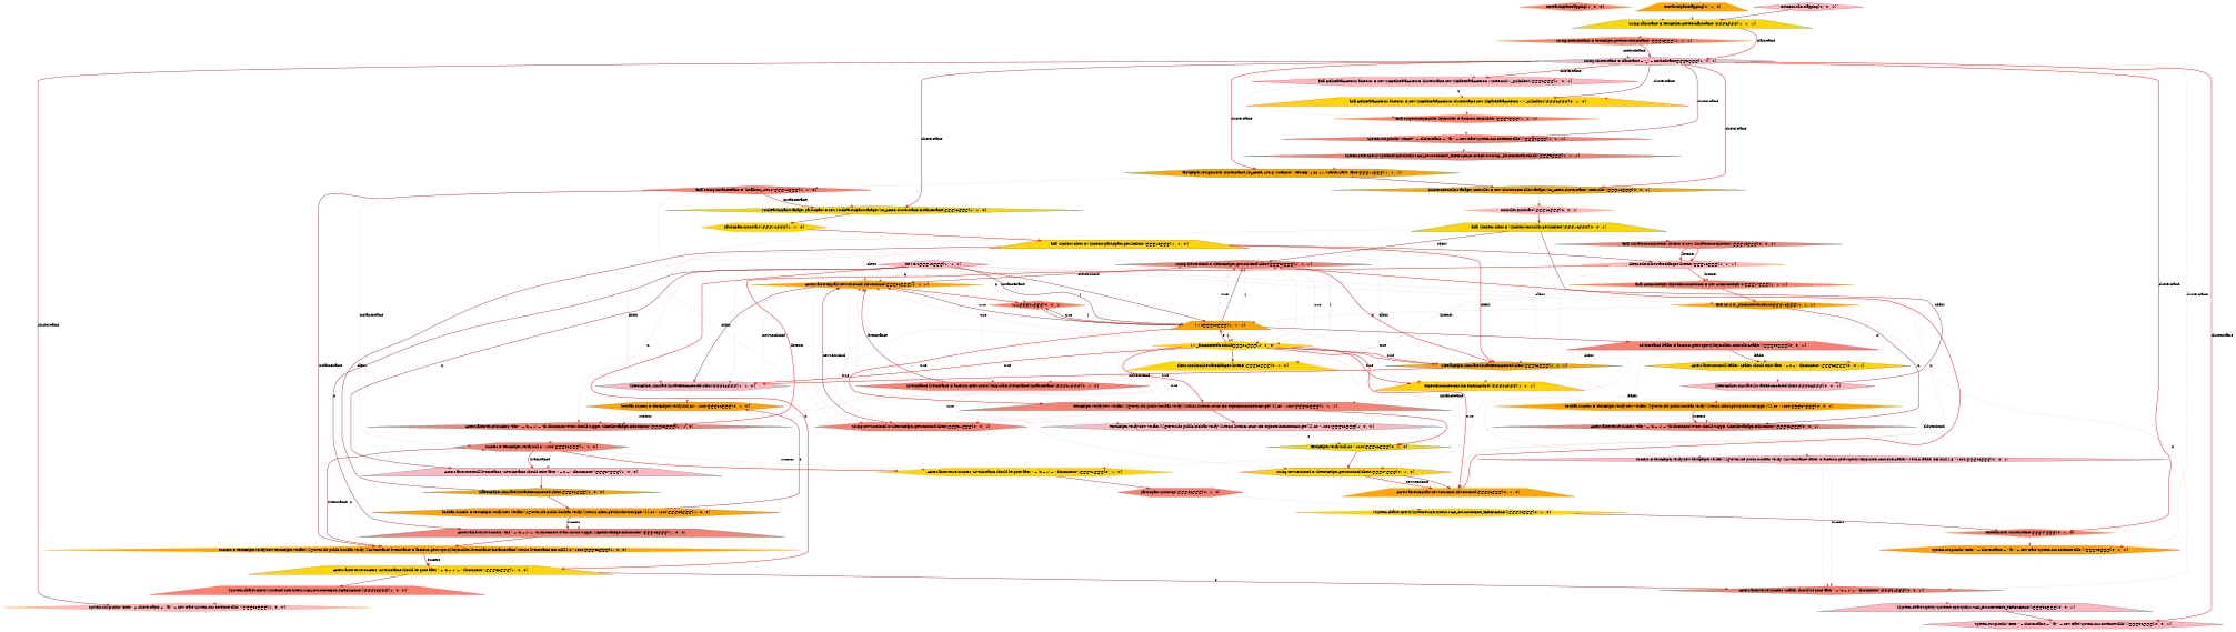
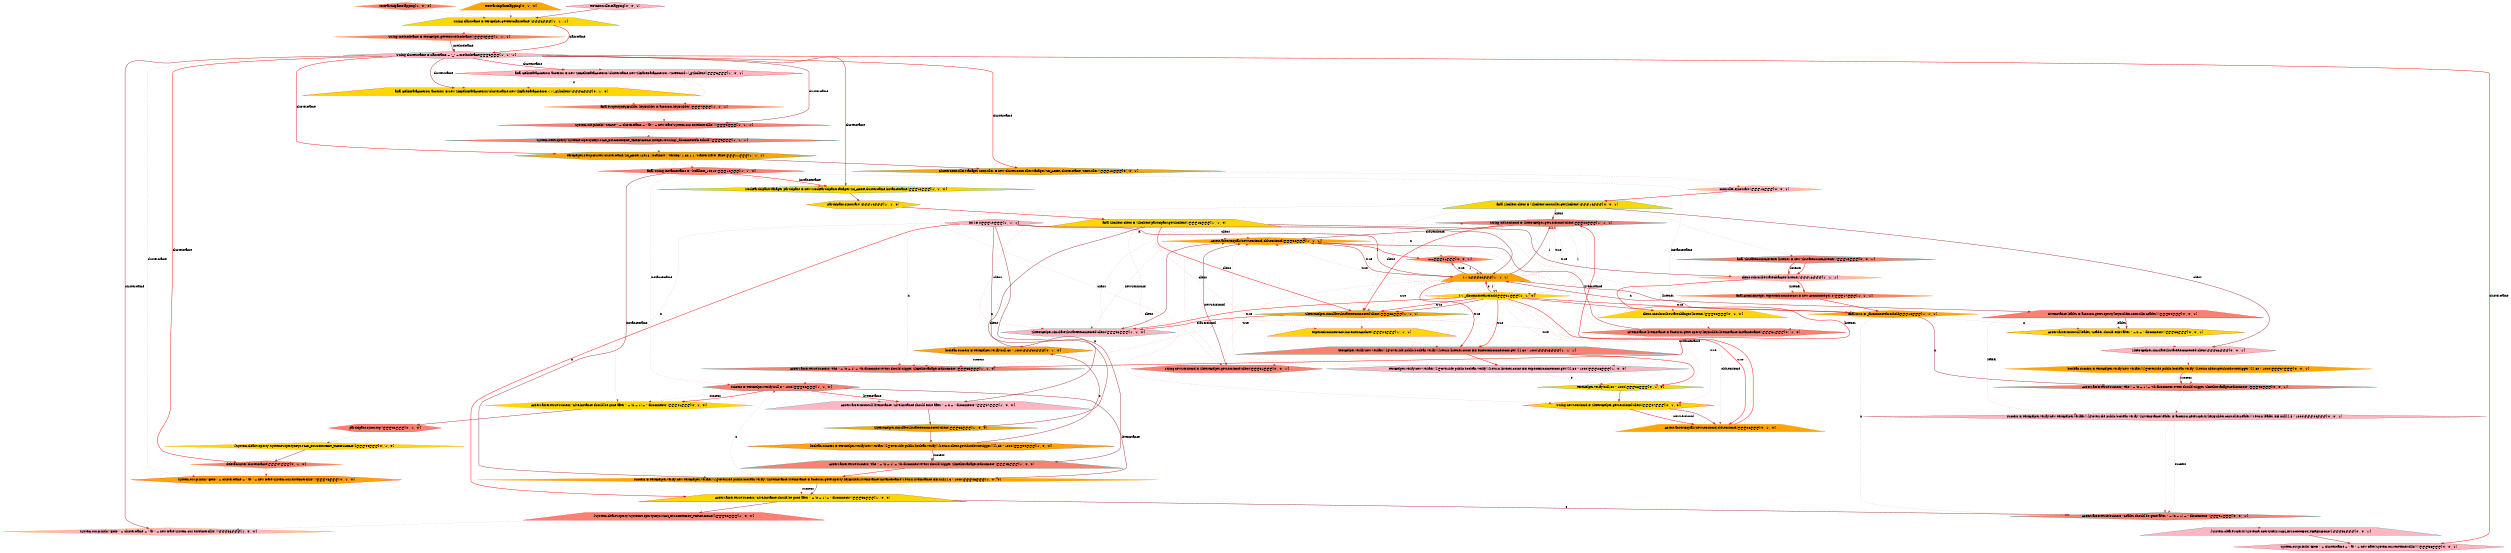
  digraph {
    node [color=teal fillcolor=salmon shape=diamond style=filled]
    edge [color=brown style=dotted]
    n1 [color=darkorange fillcolor=lightpink label="System.out.println(\"END \" + clusterName + \" at \" + new Date(System.currentTimeMillis()))@@@58@@@['1', '0', '0']"]
    n2 [fillcolor=orange label="ZkTestHelper.simulateZkStateReconnected(client)@@@38@@@['1', '0', '0']"]
    n3 [color=brown fillcolor=orange label="boolean success = TestHelper.verify(new Verifier(){@Override public boolean verify(){return client.getShutdownTrigger()}},30 * 1000)@@@39@@@['1', '0', '0']" shape=hexagon]
    n4 [color=brown fillcolor=orange label="boolean success = TestHelper.verify(null,30 * 1000)@@@34@@@['0', '1', '0']" shape=hexagon]
    n5 [label="Assert.assertTrue(success,\"The \" + (n + 1) + \"th disconnect event should trigger ZkHelixManager#disonnect\")@@@45@@@['1', '0', '0']" shape=trapezium]
    n6 [color=red label="LiveInstance leader = accessor.getProperty(keyBuilder.controllerLeader())@@@34@@@['0', '0', '1']" shape=trapezium]
    n7 [color=brown fillcolor=lightpink label="success = TestHelper.verify(new TestHelper.Verifier(){@Override public boolean verify(){LiveInstance leader = accessor.getProperty(keyBuilder.controllerLeader())return leader == null}},5 * 1000)@@@44@@@['0', '0', '1']"]
    n8 [color=brown fillcolor=gold label="Assert.assertNotNull(leader,\"Leader should exist after \" + n + \" disconnects\")@@@35@@@['0', '0', '1']" shape=hexagon]
    n9 [label="Assert.assertTrue(success,\"Leader should be gone after \" + (n + 1) + \" disconnects\")@@@51@@@['0', '0', '1']"]
    n10 [color=brown fillcolor=lightpink label="ZkTestHelper.simulateZkStateReconnected(client)@@@36@@@['0', '0', '1']" shape=hexagon]
    n11 [color=darkorange label="testParticipantFlapping['1', '0', '0']"]
    n12 [fillcolor=gold label="String className = TestHelper.getTestClassName()@@@3@@@['1', '1', '1']" shape=trapezium]
    n13 [color=darkorange label="String methodName = TestHelper.getTestMethodName()@@@4@@@['1', '1', '1']"]
    n14 [fillcolor=lightpink label="String clusterName = className + \"_\" + methodName@@@5@@@['1', '1', '1']"]
    n15 [color=darkorange fillcolor=orange label="testParticipantFlapping['0', '1', '0']" shape=trapezium]
    n16 [color=darkorange fillcolor=gold label="client.unsubscribeStateChanges(listener)@@@30@@@['0', '1', '0']" shape=trapezium]
    n17 [color=brown label="LiveInstance liveInstance = accessor.getProperty(keyBuilder.liveInstance(instanceName))@@@31@@@['0', '1', '0']" shape=hexagon]
    n18 [color=darkorange fillcolor=orange label="Assert.assertEquals(newSessionId,oldSessionId)@@@32@@@['1', '1', '1']"]
    n19 [color=red fillcolor=orange label="System.out.println(\"END \" + clusterName + \" at \" + new Date(System.currentTimeMillis()))@@@48@@@['0', '1', '0']" shape=hexagon]
    n20 [color=darkorange label="i++@@@21@@@['0', '0', '1']"]
    n21 [fillcolor=lightpink label="ZkTestHelper.simulateZkStateReconnected(client)@@@33@@@['1', '1', '0']" shape=hexagon]
    n22 [color=brown fillcolor=orange label="i < n@@@20@@@['1', '1', '1']" shape=trapezium]
    n23 [label="String oldSessionId = ZkTestHelper.getSessionId(client)@@@22@@@['1', '1', '1']"]
    n24 [color=brown label="String newSessionId = ZkTestHelper.getSessionId(client)@@@31@@@['0', '0', '1']" shape=hexagon]
    n25 [color=darkorange label="final AtomicInteger expectDisconnectCnt = new AtomicInteger(0)@@@17@@@['1', '1', '1']"]
    n26 [color=darkorange fillcolor=orange label="final int n = _disconnectThreshold@@@18@@@['1', '1', '1']"]
    n27 [label="Assert.assertTrue(success,\"The \" + (n + 1) + \"th disconnect event should trigger ZkHelixManager#disonnect\")@@@43@@@['0', '0', '1']"]
    n28 [color=red label="participant.syncStop()@@@42@@@['0', '1', '0']" shape=hexagon]
    n29 [color=darkorange fillcolor=gold label="{System.clearProperty(SystemPropertyKeys.MAX_DISCONNECT_THRESHOLD)}@@@44@@@['0', '1', '0']"]
    n30 [color=darkorange label="deleteCluster(clusterName)@@@47@@@['0', '1', '0']"]
    n31 [fillcolor=orange label="ClusterControllerManager controller = new ClusterControllerManager(ZK_ADDR,clusterName,\"controller\")@@@12@@@['0', '0', '1']"]
    n32 [color=darkorange fillcolor=lightpink label="controller.syncStart()@@@13@@@['0', '0', '1']"]
    n33 [fillcolor=gold label="final ZkClient client = (ZkClient)controller.getZkClient()@@@14@@@['0', '0', '1']" shape=trapezium]
    n34 [color=darkorange fillcolor=orange label="boolean success = TestHelper.verify(new Verifier(){@Override public boolean verify(){return client.getShutdownTrigger()}},30 * 1000)@@@37@@@['0', '0', '1']" shape=hexagon]
    n35 [fillcolor=orange label="TestHelper.setupCluster(clusterName,ZK_ADDR,12918,\"localhost\",\"TestDB\",1,32,1,1,\"MasterSlave\",false)@@@11@@@['1', '1', '1']" shape=hexagon]
    n36 [color=red label="final String instanceName = \"localhost_12918\"@@@12@@@['1', '1', '0']"]
    n37 [color=darkorange fillcolor=orange label="success = TestHelper.verify(new TestHelper.Verifier(){@Override public boolean verify(){LiveInstance liveInstance = accessor.getProperty(keyBuilder.liveInstance(instanceName))return liveInstance == null}},3 * 1000)@@@46@@@['1', '0', '0']"]
    n38 [label="success = TestHelper.verify(null,3 * 1000)@@@36@@@['1', '1', '0']" shape=hexagon]
    n39 [fillcolor=gold label="MockParticipantManager participant = new MockParticipantManager(ZK_ADDR,clusterName,instanceName)@@@13@@@['1', '1', '0']"]
    n40 [fillcolor=lightpink label="{System.clearProperty(SystemPropertyKeys.MAX_DISCONNECT_THRESHOLD)}@@@53@@@['0', '0', '1']" shape=trapezium]
    n41 [color=brown fillcolor=lightpink label="System.out.println(\"END \" + clusterName + \" at \" + new Date(System.currentTimeMillis()))@@@56@@@['0', '0', '1']" shape=hexagon]
    n42 [color=darkorange fillcolor=gold label="i < _disconnectThreshold@@@21@@@['1', '1', '0']"]
    n43 [label="TestHelper.verify(new Verifier(){@Override public boolean verify(){return listener.count == expectDisconnectCnt.get()}},30 * 1000)@@@25@@@['1', '1', '1']" shape=trapezium]
    n44 [fillcolor=orange label="ZkTestHelper.simulateZkStateReconnected(client)@@@23@@@['1', '1', '1']"]
    n45 [color=brown fillcolor=lightpink label="int i = 0@@@19@@@['1', '1', '1']"]
    n46 [color=brown fillcolor=gold label="Assert.assertTrue(success,\"Live-instance should be gone after \" + (n + 1) + \" disconnects\")@@@53@@@['1', '0', '0']" shape=trapezium]
    n47 [label="Assert.assertTrue(success,\"The \" + (n + 1) + \"th disconnect event should trigger ZkHelixManager#disonnect\")@@@35@@@['1', '1', '0']"]
    n48 [color=darkorange fillcolor=gold label="Assert.assertTrue(success,\"Live-instance should be gone after \" + (n + 1) + \" disconnects\")@@@41@@@['0', '1', '0']" shape=hexagon]
    n49 [fillcolor=lightpink label="Assert.assertNotNull(liveInstance,\"Live-instance should exist after \" + n + \" disconnects\")@@@37@@@['1', '0', '0']" shape=trapezium]
    n50 [color=red fillcolor=gold label="expectDisconnectCnt.incrementAndGet()@@@24@@@['1', '1', '1']" shape=trapezium]
    n51 [fillcolor=gold label="TestHelper.verify(null,30 * 1000)@@@26@@@['0', '1', '0']"]
    n52 [color=red fillcolor=gold label="String newSessionId = ZkTestHelper.getSessionId(client)@@@27@@@['0', '1', '0']" shape=hexagon]
    n53 [color=darkorange fillcolor=orange label="Assert.assertEquals(newSessionId,oldSessionId)@@@28@@@['0', '1', '0']" shape=trapezium]
    n54 [fillcolor=lightpink label="TestHelper.verify(new Verifier(){@Override public boolean verify(){return listener.count == expectDisconnectCnt.get()}},30 * 1000)@@@26@@@['1', '0', '0']" shape=hexagon]
    n55 [color=red label="{System.clearProperty(SystemPropertyKeys.MAX_DISCONNECT_THRESHOLD)}@@@55@@@['1', '0', '0']" shape=trapezium]
    n56 [color=brown label="System.out.println(\"START \" + clusterName + \" at \" + new Date(System.currentTimeMillis()))@@@8@@@['1', '1', '1']"]
    n57 [color=red fillcolor=gold label="final HelixDataAccessor accessor = new ZKHelixDataAccessor(clusterName,new ZkBaseDataAccessor<>(_gZkClient))@@@6@@@['0', '1', '0']" shape=trapezium]
    n58 [color=red fillcolor=lightpink label="final HelixDataAccessor accessor = new ZKHelixDataAccessor(clusterName,new ZkBaseDataAccessor<ZNRecord>(_gZkClient))@@@6@@@['1', '0', '1']" shape=hexagon]
-   n59 [color=darkorange fillcolor=gold label="participant.syncStart()@@@14@@@['1', '1', '0']" shape=hexagon]
+   n59 [color=brown fillcolor=gold label="participant.syncStart()@@@14@@@['1', '1', '0']" shape=hexagon]
    n60 [color=darkorange fillcolor=lightpink label="client.subscribeStateChanges(listener)@@@16@@@['1', '1', '1']"]
    n61 [label="final ZkStateCountListener listener = new ZkStateCountListener()@@@15@@@['0', '0', '1']"]
    n62 [label="System.setProperty(SystemPropertyKeys.MAX_DISCONNECT_THRESHOLD,Integer.toString(_disconnectThreshold))@@@9@@@['1', '1', '1']"]
    n63 [color=darkorange label="final PropertyKey.Builder keyBuilder = accessor.keyBuilder()@@@7@@@['1', '1', '1']"]
    n64 [color=brown fillcolor=gold label="final ZkClient client = (ZkClient)participant.getZkClient()@@@15@@@['1', '1', '0']" shape=trapezium]
    n65 [color=brown fillcolor=lightpink label="testControllerFlapping['0', '0', '1']"]
    n2 -> n3 [style=bold]
    n3 -> n4 [label=0 style=bold]
    n3 -> n5
    n3 -> n5 [label=success style=bold]
    n4 -> n47 [label=success]
    n4 -> n47
    n5 -> n37 [color=red style=bold]
    n6 -> n7 [color=red label=leader]
    n6 -> n8 [label=leader]
    n6 -> n8 [style=bold]
    n7 -> n9
    n7 -> n9 [label=success]
    n8 -> n10 [color=red]
    n9 -> n40 [color=red]
    n10 -> n34 [color=red]
    n11 -> n12
    n12 -> n13 [color=red]
    n12 -> n14 [color=red label=className style=bold]
    n13 -> n14 [style=bold]
    n13 -> n14 [label=methodName]
    n14 -> n1 [label=clusterName style=bold]
    n14 -> n19 [color=red label=clusterName]
    n14 -> n30 [color=red label=clusterName style=bold]
    n14 -> n31 [color=red label=clusterName style=bold]
    n14 -> n35 [color=red label=clusterName style=bold]
    n14 -> n39 [label=clusterName style=bold]
    n14 -> n41 [color=red label=clusterName style=bold]
    n14 -> n56 [label=clusterName style=bold]
    n14 -> n57 [color=red label=clusterName]
    n14 -> n57 [style=bold]
    n14 -> n58 [color=red label=clusterName style=bold]
    n14 -> n58 [color=red]
    n15 -> n12
    n16 -> n17 [color=red]
    n17 -> n18 [label=liveInstance style=bold]
    n17 -> n18 [color=red]
    n18 -> n20 [color=red style=bold]
    n18 -> n21 [label=newSessionId]
    n18 -> n21 [style=bold]
    n20 -> n22 [label=i]
    n20 -> n22 [style=bold]
    n21 -> n4 [color=red]
    n21 -> n23
    n22 -> n6 [style=bold]
    n22 -> n18 [label=true style=bold]
    n22 -> n20 [label=true style=bold]
    n22 -> n23 [label=i]
    n22 -> n23 [color=red label=true]
    n22 -> n23 [style=bold]
    n22 -> n24 [color=red label=true]
    n22 -> n42 [label=i]
    n22 -> n42
    n22 -> n43 [color=red label=true style=bold]
    n22 -> n44 [label=true]
    n23 -> n18 [label=oldSessionId style=bold]
    n23 -> n42 [color=red label=i]
    n23 -> n42
    n23 -> n44 [color=red style=bold]
    n24 -> n18 [label=newSessionId style=bold]
    n24 -> n18
    n25 -> n26 [color=red style=bold]
    n26 -> n8 [label=n]
    n26 -> n9 [color=red label=n]
-   n26 -> n22 [label=n]
+   n26 -> n22 [label=n style=bold]
    n26 -> n27 [label=n style=bold]
    n27 -> n7
    n28 -> n29
    n29 -> n30 [style=bold]
    n30 -> n19 [color=red]
    n31 -> n32 [color=red]
    n32 -> n33 [color=red style=bold]
    n33 -> n10 [label=client style=bold]
    n33 -> n23 [label=client style=bold]
    n33 -> n24 [color=red label=client]
    n33 -> n44 [label=client]
    n33 -> n61 [color=red]
    n34 -> n27 [color=red]
    n34 -> n27 [color=red label=success style=bold]
    n35 -> n31 [style=bold]
    n35 -> n36 [color=red]
    n36 -> n17 [label=instanceName]
    n36 -> n37 [label=instanceName style=bold]
    n36 -> n38 [color=red label=instanceName]
    n36 -> n39 [color=red]
    n36 -> n39 [color=red label=instanceName style=bold]
    n37 -> n38 [label=0]
    n37 -> n46 [style=bold]
    n37 -> n46 [color=red label=success]
    n38 -> n37 [label=liveInstance style=bold]
    n38 -> n48 [label=success]
    n38 -> n48 [color=red style=bold]
    n38 -> n49 [color=red label=liveInstance style=bold]
    n38 -> n49 [color=red]
    n39 -> n59 [style=bold]
    n40 -> n41 [style=bold]
    n42 -> n16 [style=bold]
    n42 -> n18 [color=red label=true]
    n42 -> n21 [color=red label=true style=bold]
    n42 -> n22 [color=red label=0 style=bold]
    n42 -> n23 [label=true]
    n42 -> n43 [color=red label=true style=bold]
    n42 -> n44 [color=red label=true style=bold]
    n42 -> n44 [style=bold]
    n42 -> n47 [color=red]
-   n42 -> n50 [color=red label=true style=bold]
+   n42 -> n26 [color=red label=true style=bold]
    n42 -> n51 [color=red label=instanceName]
    n42 -> n52 [color=red label=true]
    n42 -> n53 [color=red label=true style=bold]
    n42 -> n54 [label=true]
    n43 -> n24 [color=red]
    n43 -> n51 [color=red style=bold]
    n43 -> n54 [color=red style=bold]
    n44 -> n21 [color=red label=oldSessionId style=bold]
    n44 -> n50
    n44 -> n53 [label=oldSessionId]
    n45 -> n5 [label=n style=bold]
    n45 -> n18 [label=n]
    n45 -> n20 [label=n]
    n45 -> n22 [label=i style=bold]
    n45 -> n22 [style=bold]
    n45 -> n26
    n45 -> n46 [color=red label=n style=bold]
    n45 -> n47 [color=red label=n]
    n45 -> n48 [color=red label=n]
    n45 -> n49 [label=n style=bold]
    n46 -> n9 [label=0 style=bold]
    n46 -> n55 [style=bold]
    n47 -> n38 [color=red]
    n48 -> n28 [style=bold]
    n49 -> n2 [style=bold]
    n50 -> n43
    n51 -> n52 [style=bold]
    n52 -> n53 [color=red label=newSessionId style=bold]
    n52 -> n53 [style=bold]
    n53 -> n23 [color=red style=bold]
    n54 -> n18 [color=red]
    n54 -> n51 [color=red label=0]
    n55 -> n1
    n56 -> n62
    n57 -> n63 [color=red]
    n58 -> n57 [color=red label=0]
    n58 -> n63
    n59 -> n64 [color=red style=bold]
    n60 -> n16 [color=red label=listener]
    n60 -> n25 [color=red style=bold]
    n60 -> n25 [label=listener]
    n60 -> n47 [color=red label=listener style=bold]
    n61 -> n60 [color=red style=bold]
    n61 -> n60 [color=red label=listener style=bold]
    n62 -> n35
    n63 -> n56
    n64 -> n2 [label=client style=bold]
    n64 -> n18 [label=client]
    n64 -> n21 [color=red label=client]
    n64 -> n44 [color=red label=client style=bold]
    n64 -> n50 [color=red label=client]
    n64 -> n52 [color=red label=client]
    n64 -> n60 [style=bold]
    n65 -> n12 [style=bold]
  }
